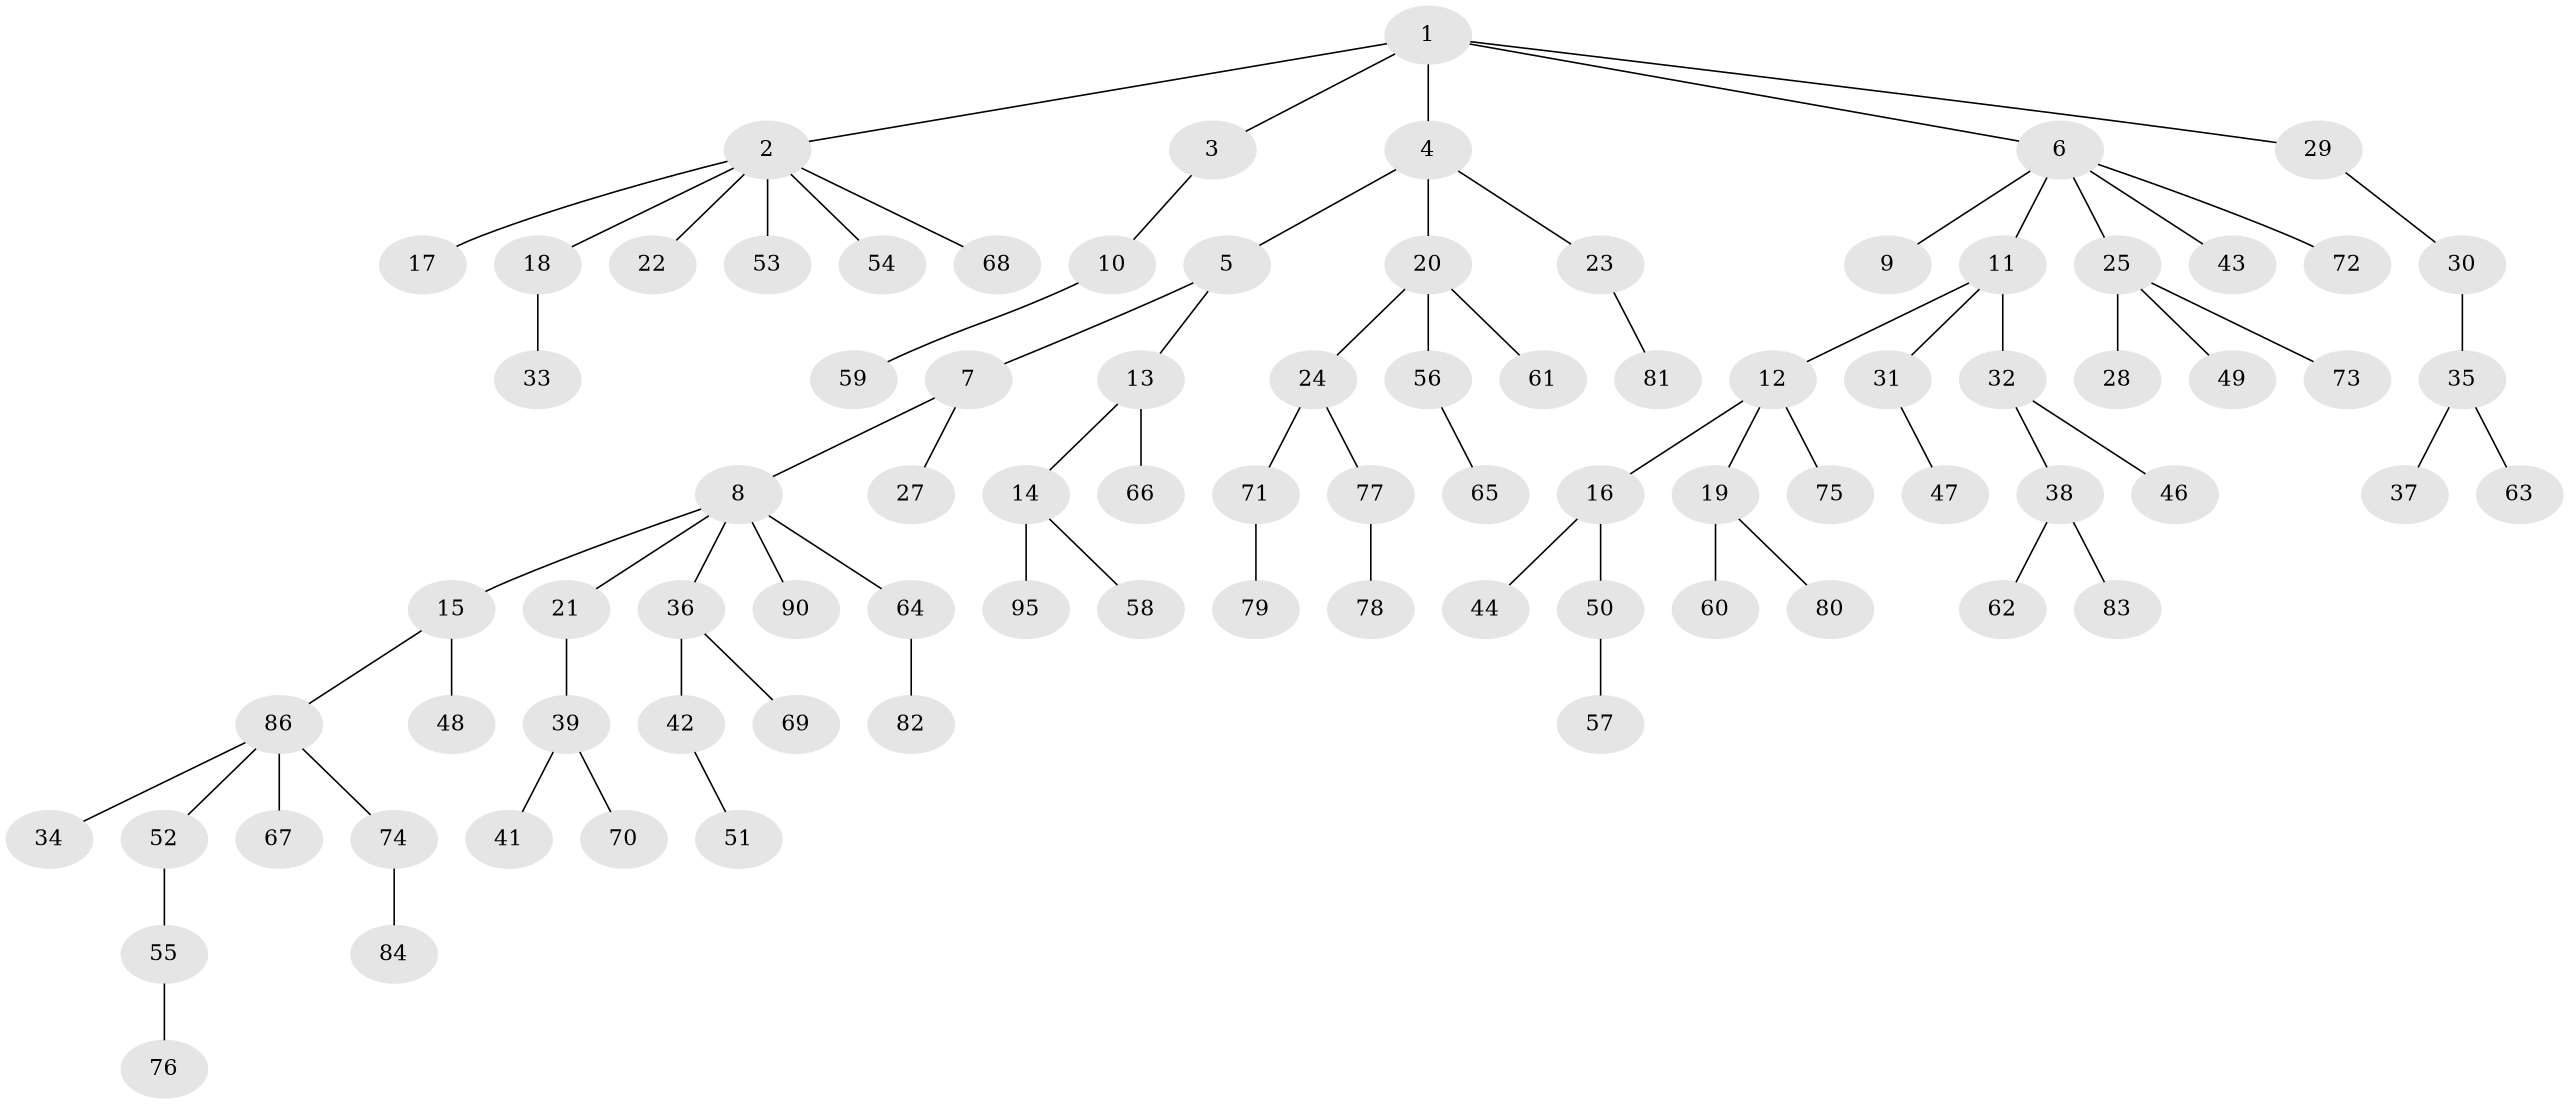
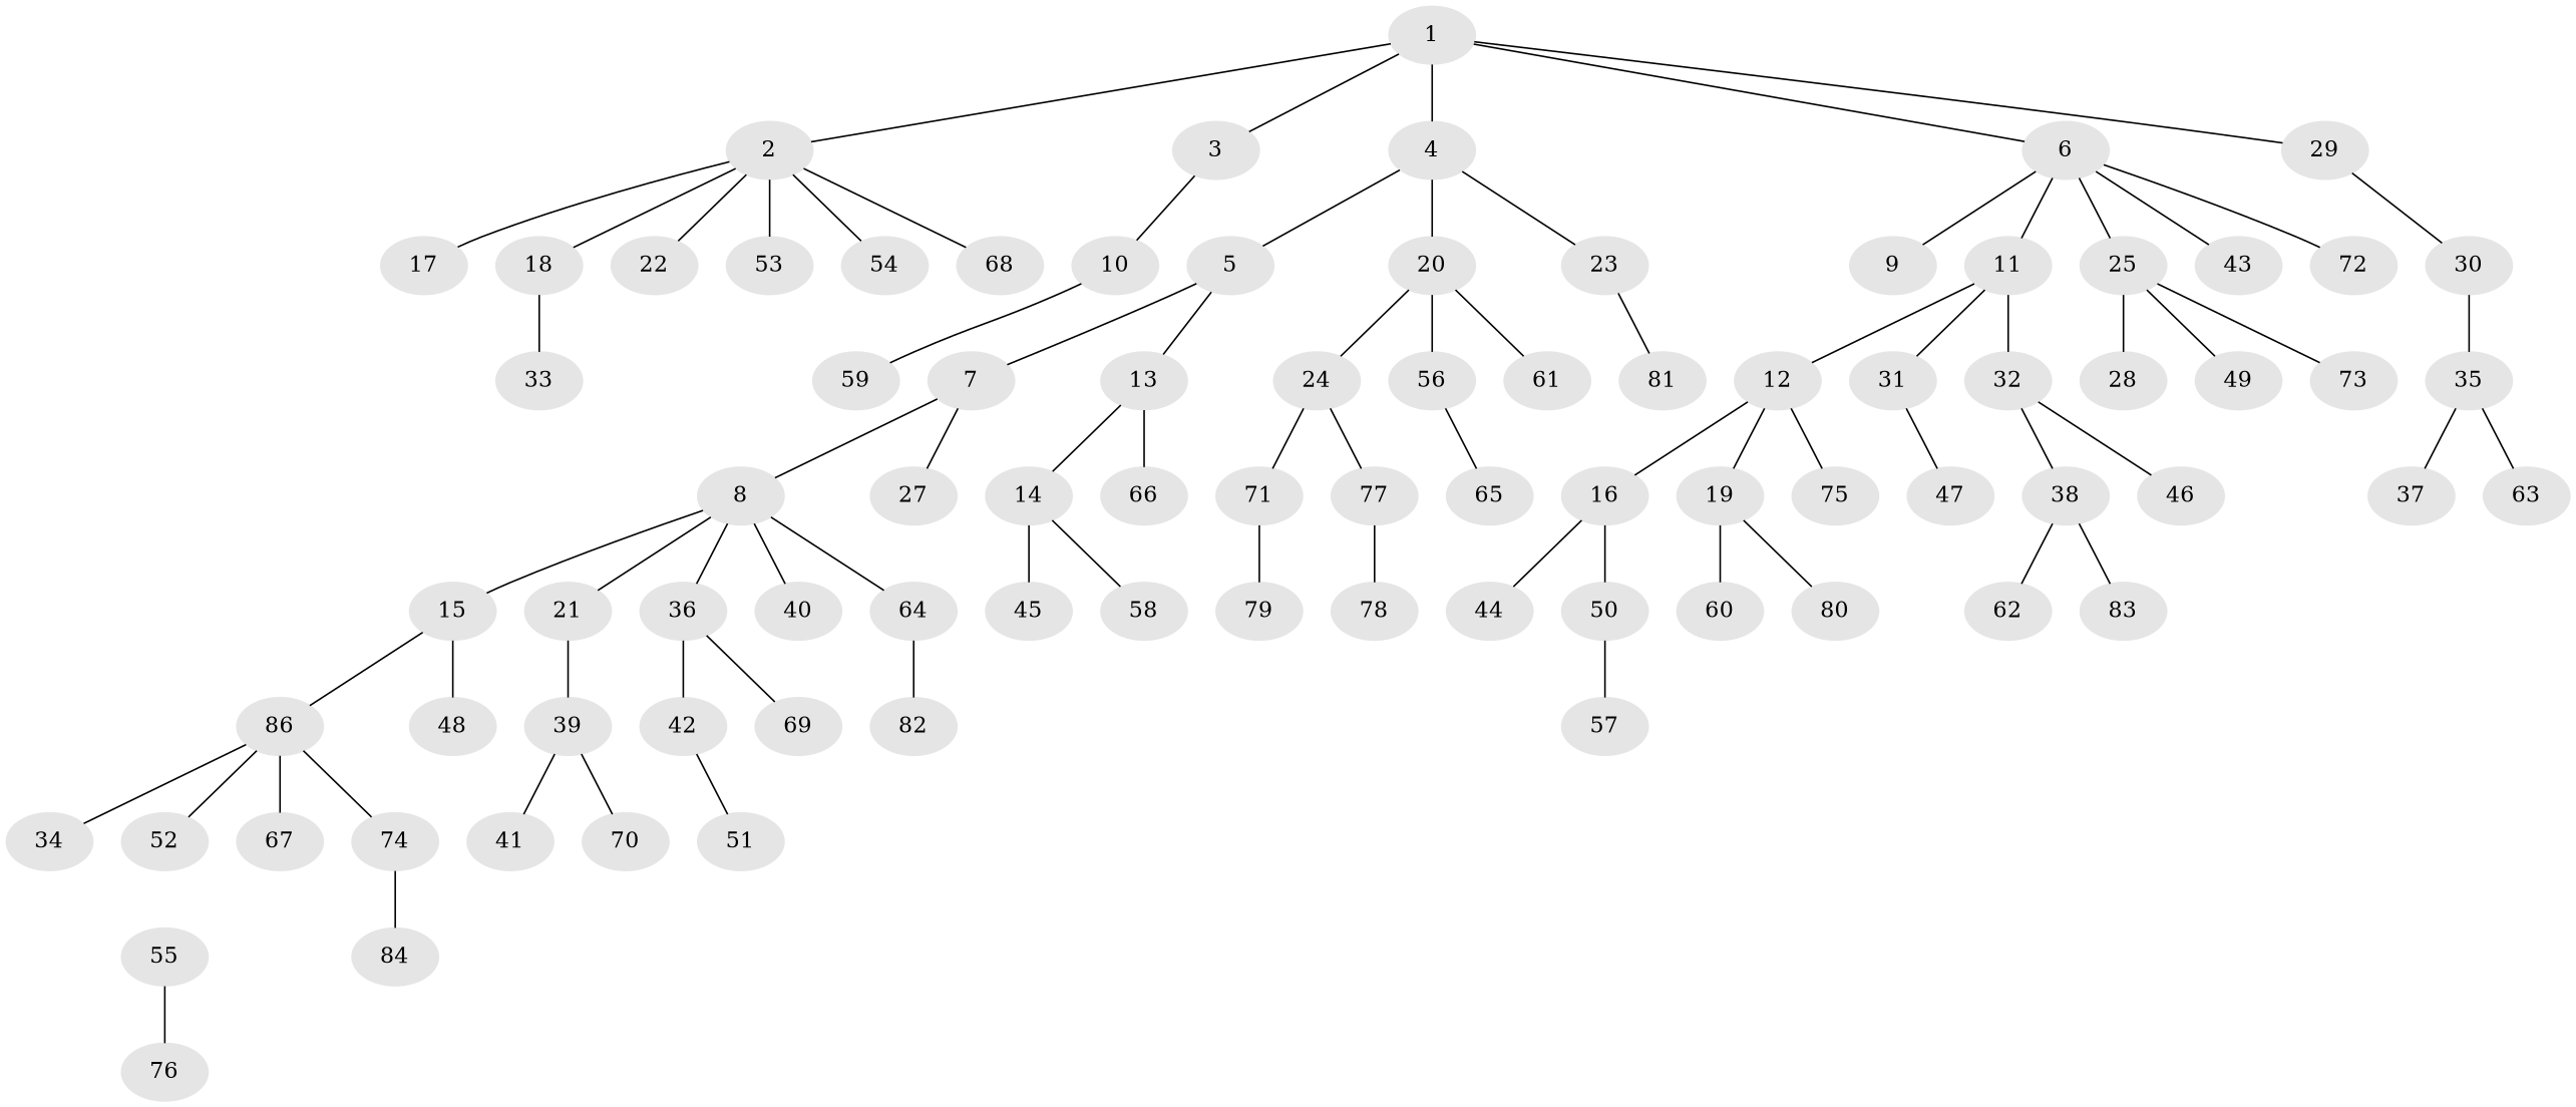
  graph {
    node [color=gray90 style=filled]
    1
    2
    3
    4
    6
    29
    17
    18
    22
    53
    54
    68
    10
    5
    20
    23
    9
    11
    25
    43
    72
    30
    33
    59
    7
    13
    24
    56
    61
    81
    8
    27
    14
    66
    12
    31
    32
    28
    49
    73
    15
    21
    36
-   40 [label=90]
+   40
    64
    n46 [label=86]
    48
    39
    42
    69
    82
    16
    19
    75
    47
    38
    46
    44
    50
    60
    80
-   45 [label=95]
+   45
    58
    34
    52
    67
    74
    57
    71
    77
    65
    41
    70
    79
    78
    55
    84
    35
    37
    63
    62
    83
    51
    76
    1 -- 2
    1 -- 3
    1 -- 4
    1 -- 6
    1 -- 29
    2 -- 17
    2 -- 18
    2 -- 22
    2 -- 53
    2 -- 54
    2 -- 68
    3 -- 10
    4 -- 5
    4 -- 20
    4 -- 23
    6 -- 9
    6 -- 11
    6 -- 25
    6 -- 43
    6 -- 72
    29 -- 30
    18 -- 33
    10 -- 59
    5 -- 7
    5 -- 13
    20 -- 24
    20 -- 56
    20 -- 61
    23 -- 81
    11 -- 12
    11 -- 31
    11 -- 32
    25 -- 28
    25 -- 49
    25 -- 73
    30 -- 35
    7 -- 8
    7 -- 27
    13 -- 14
    13 -- 66
    24 -- 71
    24 -- 77
    56 -- 65
    8 -- 15
    8 -- 21
    8 -- 36
    8 -- 40
    8 -- 64
    14 -- 45
    14 -- 58
    12 -- 16
    12 -- 19
    12 -- 75
    31 -- 47
    32 -- 38
    32 -- 46
    15 -- n46
    15 -- 48
    21 -- 39
    36 -- 42
    36 -- 69
    64 -- 82
    n46 -- 34
    n46 -- 52
    n46 -- 67
    n46 -- 74
    39 -- 41
    39 -- 70
    42 -- 51
    16 -- 44
    16 -- 50
    19 -- 60
    19 -- 80
    38 -- 62
    38 -- 83
    50 -- 57
-   52 -- 55
    74 -- 84
    71 -- 79
    77 -- 78
    55 -- 76
    35 -- 37
    35 -- 63
  }
